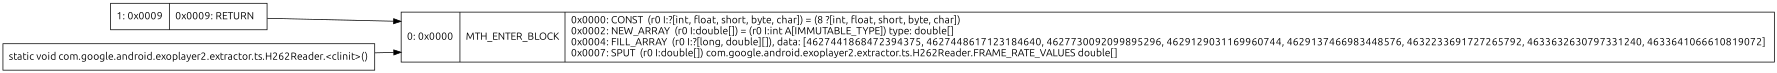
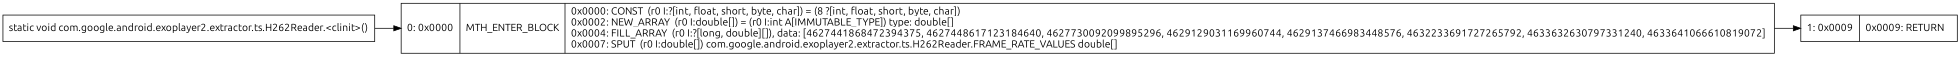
  digraph {
    rankdir=LR
    fontname=Ubuntu
    node [shape=record fontname=Ubuntu]
    edge [fontname=Ubuntu]
    n1 [label="{0\:\ 0x0000|MTH_ENTER_BLOCK\l|0x0000: CONST  (r0 I:?[int, float, short, byte, char]) = (8 ?[int, float, short, byte, char]) \l0x0002: NEW_ARRAY  (r0 I:double[]) = (r0 I:int A[IMMUTABLE_TYPE]) type: double[] \l0x0004: FILL_ARRAY  (r0 I:?[long, double][]), data: [4627441868472394375, 4627448617123184640, 4627730092099895296, 4629129031169960744, 4629137466983448576, 4632233691727265792, 4633632630797331240, 4633641066610819072] \l0x0007: SPUT  (r0 I:double[]) com.google.android.exoplayer2.extractor.ts.H262Reader.FRAME_RATE_VALUES double[] \l}"]
    n2 [label="{1\:\ 0x0009|0x0009: RETURN   \l}"]
    n3 [label="{static void com.google.android.exoplayer2.extractor.ts.H262Reader.\<clinit\>() }"]
-   n2 -> n1
+   n1 -> n2
    n3 -> n1
  }
